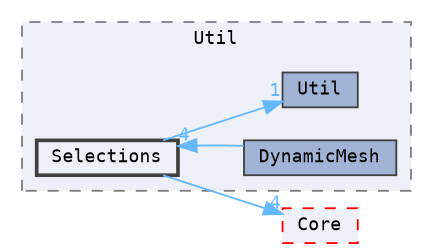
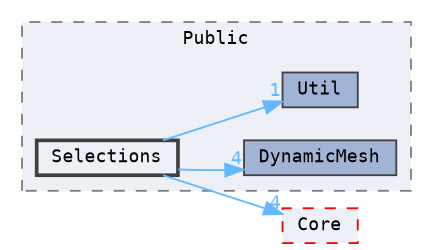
  digraph {
    compound=true
    fontname="DejaVu Sans Mono"
    rankdir=LR
    node [color=grey25 fillcolor="#a2b4d6" fontname="DejaVu Sans Mono" fontsize=10 shape=box style=filled]
    edge [color=steelblue1 fontcolor=steelblue1 fontname="DejaVu Sans Mono" fontsize=10 headlabel=4 labeldistance=1.5 labelfontname=Helvetica labelfontsize=10]
    n1 [height=0.2 label=Util width=0.4]
    n2 [height=0.2 label=DynamicMesh width=0.4]
    n3 [fillcolor="#edf0f7" height=0.2 label=Selections style="filled,bold" width=0.4]
    n4 [color=red fillcolor="#edf0f7" height=0.2 label=Core style="filled,dashed" width=0.4]
    subgraph cluster_1 {
      bgcolor="#edf0f7"
      fontsize=10
-     label=Util
+     label=Public
      pencolor=grey50
      style="filled,dashed"
      n1
      n2
      n3
    }
    n3 -> n1 [headlabel=1]
-   n2 -> n3
+   n3 -> n2
    n3 -> n4
  }
